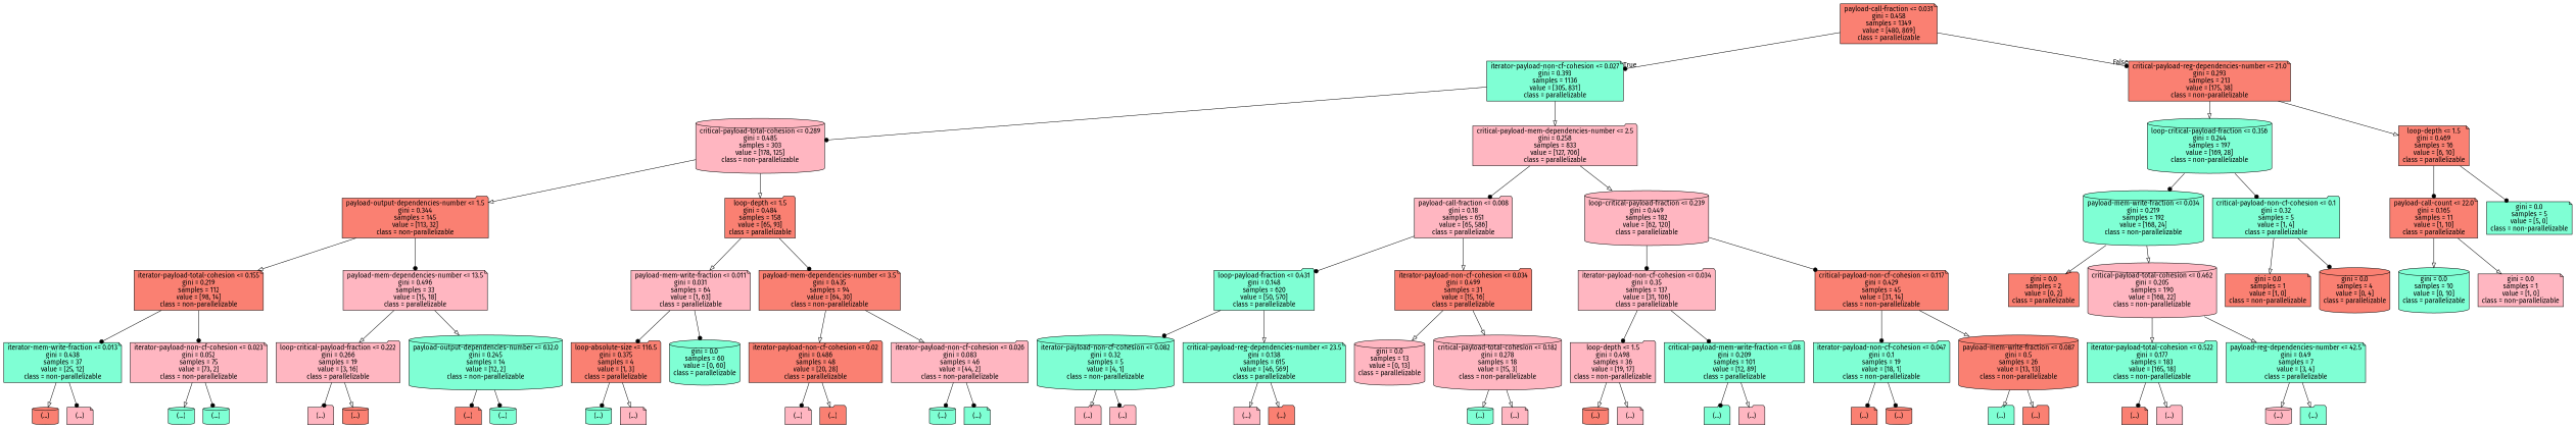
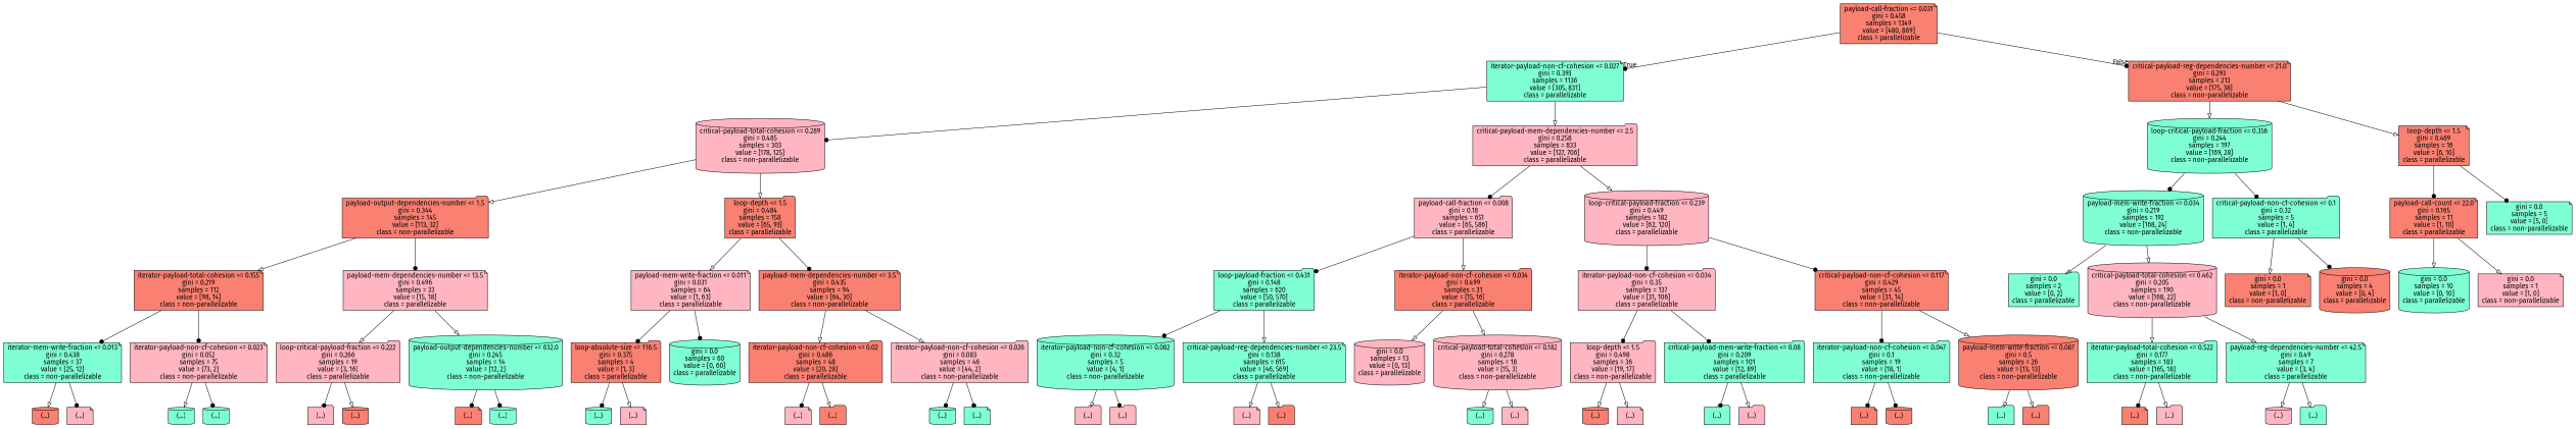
  digraph {
    fontname="Fira Sans"
    node [color=black fillcolor=aquamarine fontname="Fira Sans" shape=folder style="filled, rounded"]
    edge [fontname="Fira Sans" arrowhead=onormal]
    n1 [fillcolor=salmon label="payload-call-fraction <= 0.031\ngini = 0.458\nsamples = 1349\nvalue = [480, 869]\nclass = parallelizable" shape=note]
    n2 [label="iterator-payload-non-cf-cohesion <= 0.027\ngini = 0.393\nsamples = 1136\nvalue = [305, 831]\nclass = parallelizable" shape=note]
    n3 [fillcolor=salmon label="critical-payload-reg-dependencies-number <= 21.0\ngini = 0.293\nsamples = 213\nvalue = [175, 38]\nclass = non-parallelizable" shape=note]
    n4 [fillcolor=lightpink label="critical-payload-total-cohesion <= 0.289\ngini = 0.485\nsamples = 303\nvalue = [178, 125]\nclass = non-parallelizable" shape=cylinder]
    n5 [fillcolor=lightpink label="critical-payload-mem-dependencies-number <= 2.5\ngini = 0.258\nsamples = 833\nvalue = [127, 706]\nclass = parallelizable"]
    n6 [fillcolor=salmon label="payload-output-dependencies-number <= 1.5\ngini = 0.344\nsamples = 145\nvalue = [113, 32]\nclass = non-parallelizable"]
    n7 [fillcolor=salmon label="loop-depth <= 1.5\ngini = 0.484\nsamples = 158\nvalue = [65, 93]\nclass = parallelizable"]
    n8 [fillcolor=salmon label="iterator-payload-total-cohesion <= 0.155\ngini = 0.219\nsamples = 112\nvalue = [98, 14]\nclass = non-parallelizable" shape=note]
    n9 [fillcolor=lightpink label="payload-mem-dependencies-number <= 13.5\ngini = 0.496\nsamples = 33\nvalue = [15, 18]\nclass = parallelizable" shape=note]
    n10 [label="iterator-mem-write-fraction <= 0.013\ngini = 0.438\nsamples = 37\nvalue = [25, 12]\nclass = non-parallelizable" shape=note]
    n11 [fillcolor=lightpink label="iterator-payload-non-cf-cohesion <= 0.023\ngini = 0.052\nsamples = 75\nvalue = [73, 2]\nclass = non-parallelizable" shape=note]
    n12 [fillcolor=salmon label="(...)" shape=cylinder]
    n13 [fillcolor=lightpink label="(...)" shape=note]
    n14 [label="(...)" shape=cylinder]
    n15 [label="(...)" shape=cylinder]
    n16 [fillcolor=lightpink label="loop-critical-payload-fraction <= 0.222\ngini = 0.266\nsamples = 19\nvalue = [3, 16]\nclass = parallelizable"]
    n17 [label="payload-output-dependencies-number <= 632.0\ngini = 0.245\nsamples = 14\nvalue = [12, 2]\nclass = non-parallelizable" shape=cylinder]
    n18 [fillcolor=lightpink label="(...)"]
    n19 [fillcolor=salmon label="(...)" shape=cylinder]
    n20 [fillcolor=salmon label="(...)" shape=note]
    n21 [label="(...)" shape=cylinder]
    n22 [fillcolor=lightpink label="payload-mem-write-fraction <= 0.011\ngini = 0.031\nsamples = 64\nvalue = [1, 63]\nclass = parallelizable" shape=note]
    n23 [fillcolor=salmon label="payload-mem-dependencies-number <= 3.5\ngini = 0.435\nsamples = 94\nvalue = [64, 30]\nclass = non-parallelizable" shape=note]
    n24 [fillcolor=salmon label="loop-absolute-size <= 116.5\ngini = 0.375\nsamples = 4\nvalue = [1, 3]\nclass = parallelizable"]
    n25 [label="gini = 0.0\nsamples = 60\nvalue = [0, 60]\nclass = parallelizable" shape=cylinder]
    n26 [label="(...)" shape=cylinder]
    n27 [fillcolor=lightpink label="(...)" shape=note]
    n28 [fillcolor=salmon label="iterator-payload-non-cf-cohesion <= 0.02\ngini = 0.486\nsamples = 48\nvalue = [20, 28]\nclass = parallelizable"]
    n29 [fillcolor=lightpink label="iterator-payload-non-cf-cohesion <= 0.026\ngini = 0.083\nsamples = 46\nvalue = [44, 2]\nclass = non-parallelizable"]
    n30 [fillcolor=lightpink label="(...)" shape=note]
    n31 [fillcolor=salmon label="(...)"]
    n32 [label="(...)" shape=cylinder]
    n33 [label="(...)" shape=note]
    n34 [fillcolor=lightpink label="payload-call-fraction <= 0.008\ngini = 0.18\nsamples = 651\nvalue = [65, 586]\nclass = parallelizable"]
    n35 [fillcolor=lightpink label="loop-critical-payload-fraction <= 0.239\ngini = 0.449\nsamples = 182\nvalue = [62, 120]\nclass = parallelizable" shape=cylinder]
    n36 [label="loop-payload-fraction <= 0.431\ngini = 0.148\nsamples = 620\nvalue = [50, 570]\nclass = parallelizable"]
    n37 [fillcolor=salmon label="iterator-payload-non-cf-cohesion <= 0.034\ngini = 0.499\nsamples = 31\nvalue = [15, 16]\nclass = parallelizable"]
    n38 [label="iterator-payload-non-cf-cohesion <= 0.082\ngini = 0.32\nsamples = 5\nvalue = [4, 1]\nclass = non-parallelizable" shape=cylinder]
    n39 [label="critical-payload-reg-dependencies-number <= 23.5\ngini = 0.138\nsamples = 615\nvalue = [46, 569]\nclass = parallelizable" shape=note]
    n40 [fillcolor=lightpink label="(...)"]
    n41 [fillcolor=lightpink label="(...)"]
    n42 [fillcolor=lightpink label="(...)" shape=note]
    n43 [fillcolor=salmon label="(...)"]
    n44 [fillcolor=lightpink label="gini = 0.0\nsamples = 13\nvalue = [0, 13]\nclass = parallelizable" shape=cylinder]
    n45 [fillcolor=lightpink label="critical-payload-total-cohesion <= 0.182\ngini = 0.278\nsamples = 18\nvalue = [15, 3]\nclass = non-parallelizable" shape=cylinder]
    n46 [label="(...)" shape=cylinder]
    n47 [fillcolor=lightpink label="(...)" shape=note]
    n48 [fillcolor=lightpink label="iterator-payload-non-cf-cohesion <= 0.034\ngini = 0.35\nsamples = 137\nvalue = [31, 106]\nclass = parallelizable"]
    n49 [fillcolor=salmon label="critical-payload-non-cf-cohesion <= 0.117\ngini = 0.429\nsamples = 45\nvalue = [31, 14]\nclass = non-parallelizable" shape=note]
    n50 [fillcolor=lightpink label="loop-depth <= 1.5\ngini = 0.498\nsamples = 36\nvalue = [19, 17]\nclass = non-parallelizable"]
    n51 [label="critical-payload-mem-write-fraction <= 0.08\ngini = 0.209\nsamples = 101\nvalue = [12, 89]\nclass = parallelizable"]
    n52 [fillcolor=salmon label="(...)" shape=cylinder]
    n53 [fillcolor=lightpink label="(...)" shape=note]
    n54 [label="(...)"]
    n55 [fillcolor=lightpink label="(...)"]
    n56 [label="iterator-payload-non-cf-cohesion <= 0.047\ngini = 0.1\nsamples = 19\nvalue = [18, 1]\nclass = non-parallelizable"]
    n57 [fillcolor=salmon label="payload-mem-write-fraction <= 0.087\ngini = 0.5\nsamples = 26\nvalue = [13, 13]\nclass = non-parallelizable" shape=cylinder]
    n58 [fillcolor=salmon label="(...)" shape=note]
    n59 [fillcolor=salmon label="(...)" shape=cylinder]
    n60 [label="(...)"]
    n61 [fillcolor=salmon label="(...)"]
    n62 [label="loop-critical-payload-fraction <= 0.356\ngini = 0.244\nsamples = 197\nvalue = [169, 28]\nclass = non-parallelizable" shape=cylinder]
    n63 [fillcolor=salmon label="loop-depth <= 1.5\ngini = 0.469\nsamples = 16\nvalue = [6, 10]\nclass = parallelizable" shape=note]
    n64 [label="payload-mem-write-fraction <= 0.034\ngini = 0.219\nsamples = 192\nvalue = [168, 24]\nclass = non-parallelizable" shape=cylinder]
    n65 [label="critical-payload-non-cf-cohesion <= 0.1\ngini = 0.32\nsamples = 5\nvalue = [1, 4]\nclass = parallelizable"]
-   n66 [fillcolor=salmon label="gini = 0.0\nsamples = 2\nvalue = [0, 2]\nclass = parallelizable"]
+   n66 [label="gini = 0.0\nsamples = 2\nvalue = [0, 2]\nclass = parallelizable"]
    n67 [fillcolor=lightpink label="critical-payload-total-cohesion <= 0.462\ngini = 0.205\nsamples = 190\nvalue = [168, 22]\nclass = non-parallelizable" shape=cylinder]
    n68 [label="iterator-payload-total-cohesion <= 0.522\ngini = 0.177\nsamples = 183\nvalue = [165, 18]\nclass = non-parallelizable"]
    n69 [label="payload-reg-dependencies-number <= 42.5\ngini = 0.49\nsamples = 7\nvalue = [3, 4]\nclass = parallelizable" shape=note]
    n70 [fillcolor=salmon label="(...)" shape=note]
    n71 [fillcolor=lightpink label="(...)"]
    n72 [fillcolor=lightpink label="(...)" shape=cylinder]
    n73 [label="(...)"]
    n74 [fillcolor=salmon label="gini = 0.0\nsamples = 1\nvalue = [1, 0]\nclass = non-parallelizable" shape=note]
    n75 [fillcolor=salmon label="gini = 0.0\nsamples = 4\nvalue = [0, 4]\nclass = parallelizable" shape=cylinder]
    n76 [fillcolor=salmon label="payload-call-count <= 22.0\ngini = 0.165\nsamples = 11\nvalue = [1, 10]\nclass = parallelizable" shape=note]
    n77 [label="gini = 0.0\nsamples = 5\nvalue = [5, 0]\nclass = non-parallelizable" shape=note]
    n78 [label="gini = 0.0\nsamples = 10\nvalue = [0, 10]\nclass = parallelizable" shape=cylinder]
    n79 [fillcolor=lightpink label="gini = 0.0\nsamples = 1\nvalue = [1, 0]\nclass = non-parallelizable" shape=note]
    n1 -> n2 [headlabel=True labelangle=45 labeldistance=2.5 arrowhead=dot]
    n1 -> n3 [headlabel=False labelangle=-45 labeldistance=2.5 arrowhead=dot]
    n2 -> n4 [arrowhead=dot]
    n2 -> n5
    n3 -> n62
    n3 -> n63
    n4 -> n6
    n4 -> n7
    n5 -> n34 [arrowhead=dot]
    n5 -> n35
    n6 -> n8
    n6 -> n9 [arrowhead=dot]
    n7 -> n22
    n7 -> n23 [arrowhead=dot]
    n8 -> n10 [arrowhead=dot]
    n8 -> n11 [arrowhead=dot]
    n9 -> n16
    n9 -> n17
    n10 -> n12
    n10 -> n13 [arrowhead=dot]
    n11 -> n14
    n11 -> n15 [arrowhead=dot]
    n16 -> n18 [arrowhead=dot]
    n16 -> n19
    n17 -> n20 [arrowhead=dot]
    n17 -> n21 [arrowhead=dot]
    n22 -> n24 [arrowhead=dot]
    n22 -> n25 [arrowhead=dot]
    n23 -> n28
    n23 -> n29
    n24 -> n26 [arrowhead=dot]
    n24 -> n27
    n28 -> n30 [arrowhead=dot]
    n28 -> n31
    n29 -> n32 [arrowhead=dot]
    n29 -> n33 [arrowhead=dot]
    n34 -> n36 [arrowhead=dot]
    n34 -> n37
    n35 -> n48 [arrowhead=dot]
    n35 -> n49 [arrowhead=dot]
    n36 -> n38 [arrowhead=dot]
    n36 -> n39
    n37 -> n44
    n37 -> n45
    n38 -> n40
    n38 -> n41 [arrowhead=dot]
    n39 -> n42
    n39 -> n43
    n45 -> n46
    n45 -> n47
    n48 -> n50 [arrowhead=dot]
    n48 -> n51 [arrowhead=dot]
    n49 -> n56 [arrowhead=dot]
    n49 -> n57
    n50 -> n52
    n50 -> n53
    n51 -> n54 [arrowhead=dot]
    n51 -> n55
    n56 -> n58 [arrowhead=dot]
    n56 -> n59 [arrowhead=dot]
    n57 -> n60
    n57 -> n61
    n62 -> n64 [arrowhead=dot]
    n62 -> n65 [arrowhead=dot]
    n63 -> n76 [arrowhead=dot]
    n63 -> n77 [arrowhead=dot]
    n64 -> n66
    n64 -> n67
    n65 -> n74
    n65 -> n75 [arrowhead=dot]
    n67 -> n68
    n67 -> n69
    n68 -> n70 [arrowhead=dot]
    n68 -> n71
    n69 -> n72
    n69 -> n73
    n76 -> n78
    n76 -> n79
  }
